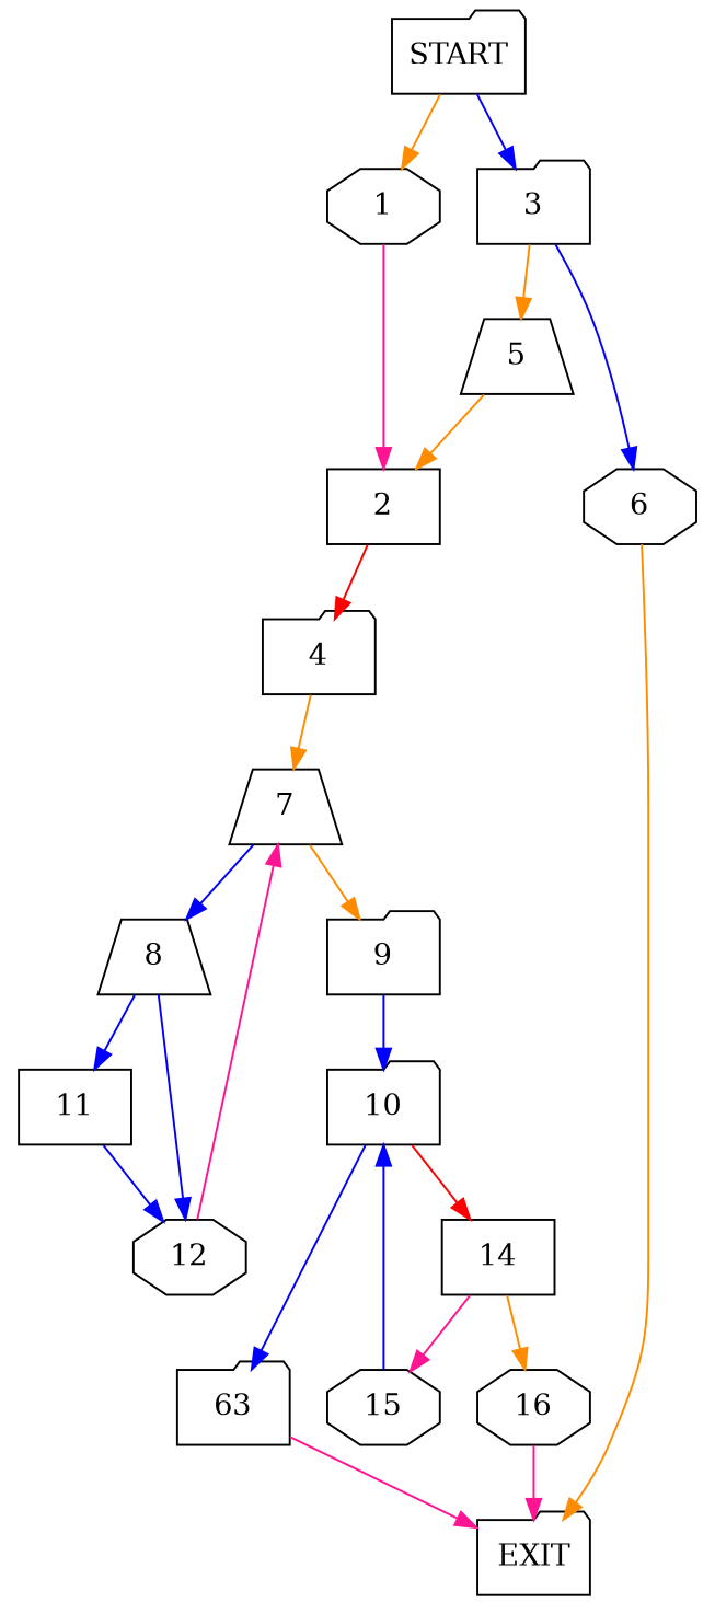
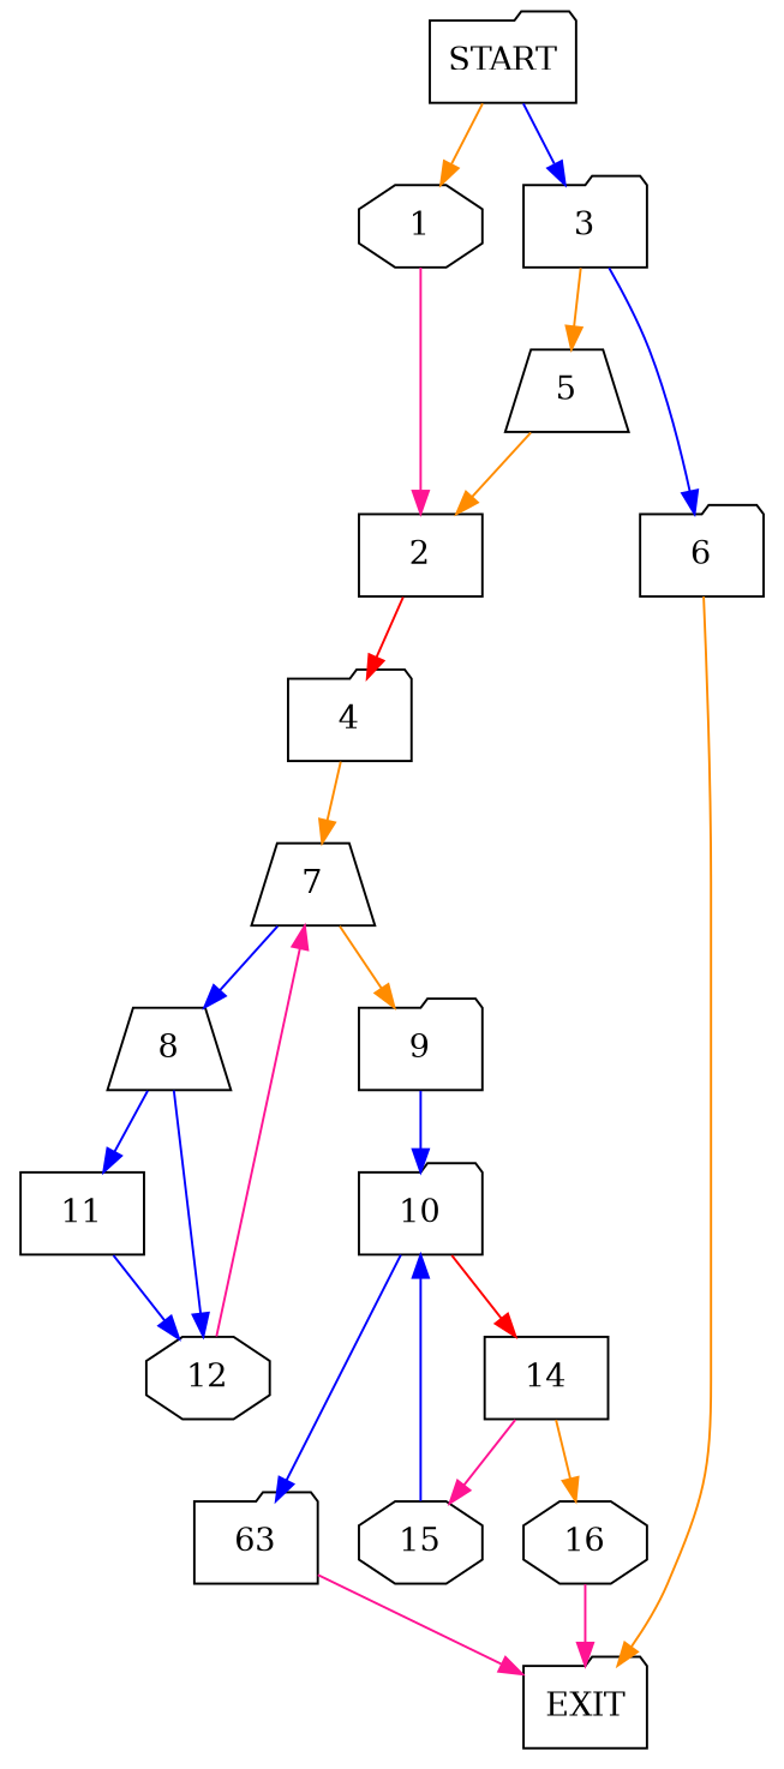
  digraph {
    node [shape=folder]
    edge [color=blue]
    n1 [label=START]
    1 [shape=octagon]
    3
    2 [shape=box]
    n5 [label=EXIT]
    4
    5 [shape=trapezium]
-   6 [shape=octagon]
+   6
    7 [shape=trapezium]
    8 [shape=trapezium]
    9
    11 [shape=box]
    12 [shape=octagon]
    10
    n15 [label=63]
    14 [shape=box]
    15 [shape=octagon]
    16 [shape=octagon]
    n1 -> 1 [color=darkorange]
    n1 -> 3
    1 -> 2 [color=deeppink]
    3 -> 5 [color=darkorange]
    3 -> 6
    2 -> 4 [color=red]
    4 -> 7 [color=darkorange]
    5 -> 2 [color=darkorange]
    6 -> n5 [color=darkorange]
    7 -> 8
    7 -> 9 [color=darkorange]
    8 -> 11
    8 -> 12
    9 -> 10
    11 -> 12
    12 -> 7 [color=deeppink]
    10 -> n15
    10 -> 14 [color=red]
    n15 -> n5 [color=deeppink]
    14 -> 15 [color=deeppink]
    14 -> 16 [color=darkorange]
    15 -> 10
    16 -> n5 [color=deeppink]
  }
